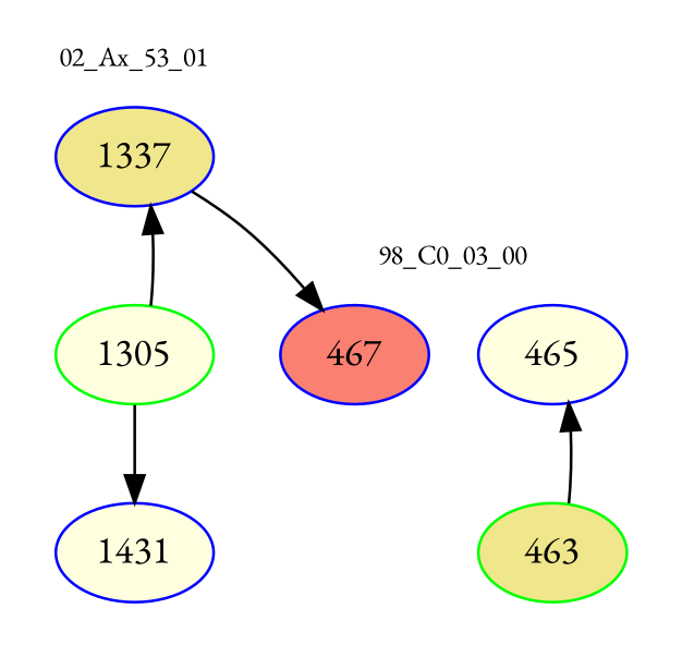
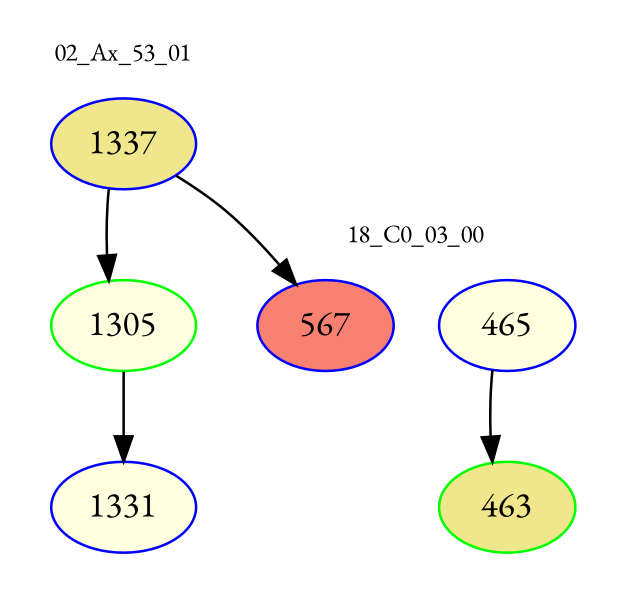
  digraph {
    fontname="EB Garamond"
    node [color=blue fillcolor=lightyellow fontname="EB Garamond" style=filled]
    edge [color=black fontname="EB Garamond"]
    n1 [fillcolor=khaki label=1337]
    n2 [color=green label=1305]
-   n3 [label=1431]
+   n3 [label=1331]
    n4 [label=465]
    n5 [color=green fillcolor=khaki label=463]
-   n6 [fillcolor=salmon label=467]
+   n6 [fillcolor=salmon label=567]
    subgraph cluster_1 {
      color=white
      fontsize=10
      label="02_Ax_53_01"
      n1
      n2
      n3
    }
    subgraph cluster_2 {
      color=white
      fontsize=10
-     label="98_C0_03_00"
+     label="18_C0_03_00"
      n4
      n5
      n6
    }
-   n2 -> n1
+   n1 -> n2
    n1 -> n6
    n2 -> n3
-   n5 -> n4
+   n4 -> n5
  }
